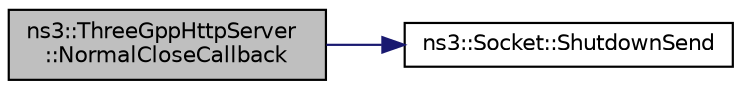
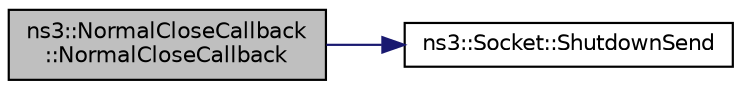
  digraph {
    rankdir=LR
    node [color=black fontname=Helvetica fontsize=10 shape=record style=filled]
-   n1 [fillcolor=grey75 fontcolor=black height=0.2 label="ns3::ThreeGppHttpServer\l::NormalCloseCallback" width=0.4]
+   n1 [fillcolor=grey75 fontcolor=black height=0.2 label="ns3::NormalCloseCallback\l::NormalCloseCallback" width=0.4]
    n2 [fillcolor=white height=0.2 label="ns3::Socket::ShutdownSend" width=0.4]
    n1 -> n2 [color=midnightblue fontname=Helvetica fontsize=10 labelfontname=Helvetica labelfontsize=10 style=solid]
  }
